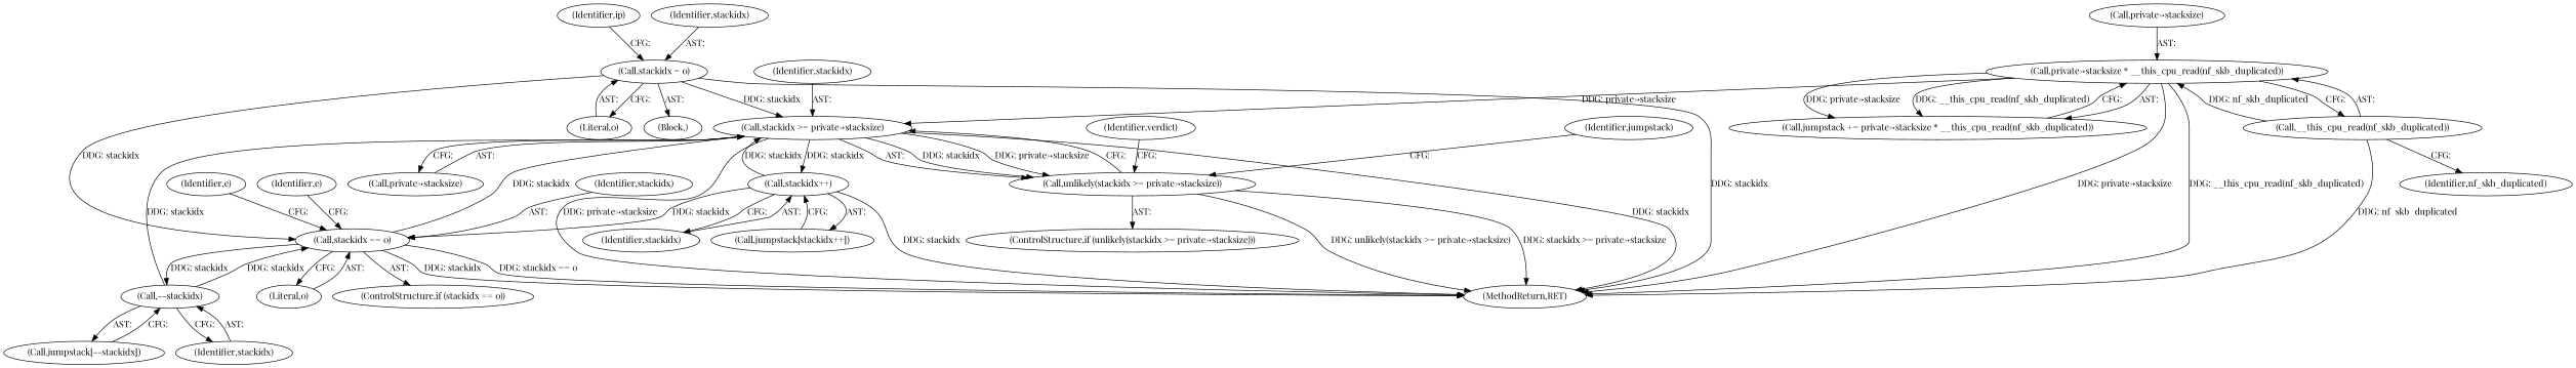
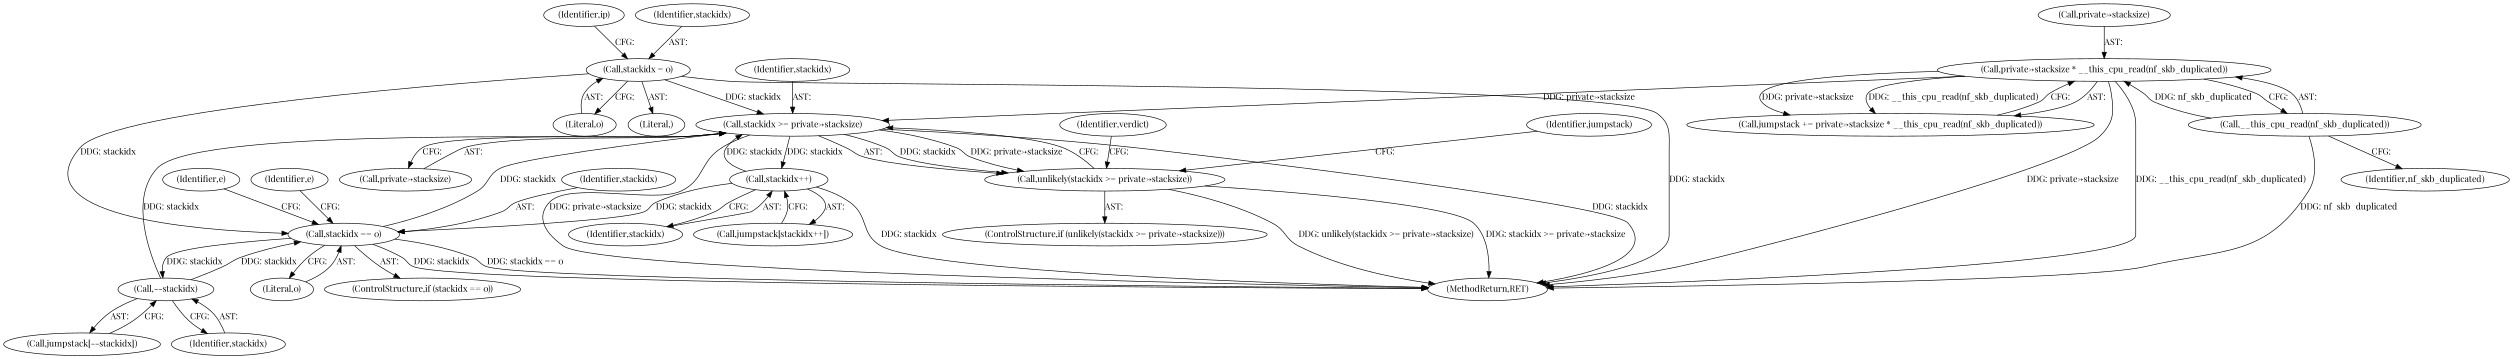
  digraph {
    fontname="Playfair Display"
    node [fontname="Playfair Display"]
    edge [fontname="Playfair Display"]
    n1 [label="(Call,stackidx >= private->stacksize)"]
    n2 [label="(Call,stackidx++)"]
    n3 [label="(Call,unlikely(stackidx >= private->stacksize))"]
    n4 [label="(MethodReturn,RET)"]
    n5 [label="(Call,private->stacksize)"]
    n6 [label="(Call,stackidx == 0)"]
    n7 [label="(Call,jumpstack[stackidx++])"]
    n8 [label="(Identifier,stackidx)"]
    n9 [label="(ControlStructure,if (unlikely(stackidx >= private->stacksize)))"]
    n10 [label="(Call,--stackidx)"]
    n11 [label="(ControlStructure,if (stackidx == 0))"]
    n12 [label="(Literal,0)"]
    n13 [label="(Call,jumpstack[--stackidx])"]
    n14 [label="(Identifier,stackidx)"]
    n15 [label="(Call,stackidx = 0)"]
-   n16 [label="(Block,)"]
+   n16 [label="(Literal,)"]
    n17 [label="(Literal,0)"]
    n18 [label="(Call,private->stacksize * __this_cpu_read(nf_skb_duplicated))"]
    n19 [label="(Call,__this_cpu_read(nf_skb_duplicated))"]
    n20 [label="(Call,jumpstack += private->stacksize * __this_cpu_read(nf_skb_duplicated))"]
    n21 [label="(Identifier,nf_skb_duplicated)"]
    n22 [label="(Identifier,stackidx)"]
    n23 [label="(Identifier,stackidx)"]
    n24 [label="(Identifier,e)"]
    n25 [label="(Identifier,verdict)"]
    n26 [label="(Identifier,stackidx)"]
    n27 [label="(Identifier,jumpstack)"]
    n28 [label="(Identifier,ip)"]
    n29 [label="(Identifier,e)"]
    n30 [label="(Call,private->stacksize)"]
    n1 -> n2 [label="DDG: stackidx"]
    n1 -> n3 [label="AST: "]
    n1 -> n3 [label="DDG: stackidx"]
    n1 -> n3 [label="DDG: private->stacksize"]
    n1 -> n4 [label="DDG: stackidx"]
    n1 -> n4 [label="DDG: private->stacksize"]
    n1 -> n5 [label="CFG: "]
    n2 -> n1 [label="DDG: stackidx"]
    n2 -> n4 [label="DDG: stackidx"]
    n2 -> n6 [label="DDG: stackidx"]
    n2 -> n7 [label="AST: "]
    n2 -> n8 [label="CFG: "]
    n3 -> n1 [label="CFG: "]
    n3 -> n4 [label="DDG: unlikely(stackidx >= private->stacksize)"]
    n3 -> n4 [label="DDG: stackidx >= private->stacksize"]
    n3 -> n9 [label="AST: "]
    n5 -> n1 [label="AST: "]
    n6 -> n1 [label="DDG: stackidx"]
    n6 -> n4 [label="DDG: stackidx == 0"]
    n6 -> n4 [label="DDG: stackidx"]
    n6 -> n10 [label="DDG: stackidx"]
    n6 -> n11 [label="AST: "]
    n6 -> n12 [label="CFG: "]
    n7 -> n2 [label="CFG: "]
    n8 -> n2 [label="AST: "]
    n10 -> n1 [label="DDG: stackidx"]
    n10 -> n6 [label="DDG: stackidx"]
    n10 -> n13 [label="AST: "]
    n10 -> n14 [label="CFG: "]
    n12 -> n6 [label="AST: "]
    n13 -> n10 [label="CFG: "]
    n14 -> n10 [label="AST: "]
    n15 -> n1 [label="DDG: stackidx"]
    n15 -> n4 [label="DDG: stackidx"]
    n15 -> n6 [label="DDG: stackidx"]
    n15 -> n16 [label="AST: "]
    n15 -> n17 [label="CFG: "]
    n17 -> n15 [label="AST: "]
    n18 -> n1 [label="DDG: private->stacksize"]
    n18 -> n4 [label="DDG: private->stacksize"]
    n18 -> n4 [label="DDG: __this_cpu_read(nf_skb_duplicated)"]
    n18 -> n19 [label="CFG: "]
    n18 -> n20 [label="AST: "]
    n18 -> n20 [label="DDG: private->stacksize"]
    n18 -> n20 [label="DDG: __this_cpu_read(nf_skb_duplicated)"]
    n19 -> n4 [label="DDG: nf_skb_duplicated"]
    n19 -> n18 [label="AST: "]
    n19 -> n18 [label="DDG: nf_skb_duplicated"]
    n19 -> n21 [label="CFG: "]
    n20 -> n18 [label="CFG: "]
    n22 -> n15 [label="AST: "]
    n23 -> n6 [label="AST: "]
    n24 -> n6 [label="CFG: "]
    n25 -> n3 [label="CFG: "]
    n26 -> n1 [label="AST: "]
    n27 -> n3 [label="CFG: "]
    n28 -> n15 [label="CFG: "]
    n29 -> n6 [label="CFG: "]
    n30 -> n18 [label="AST: "]
  }
